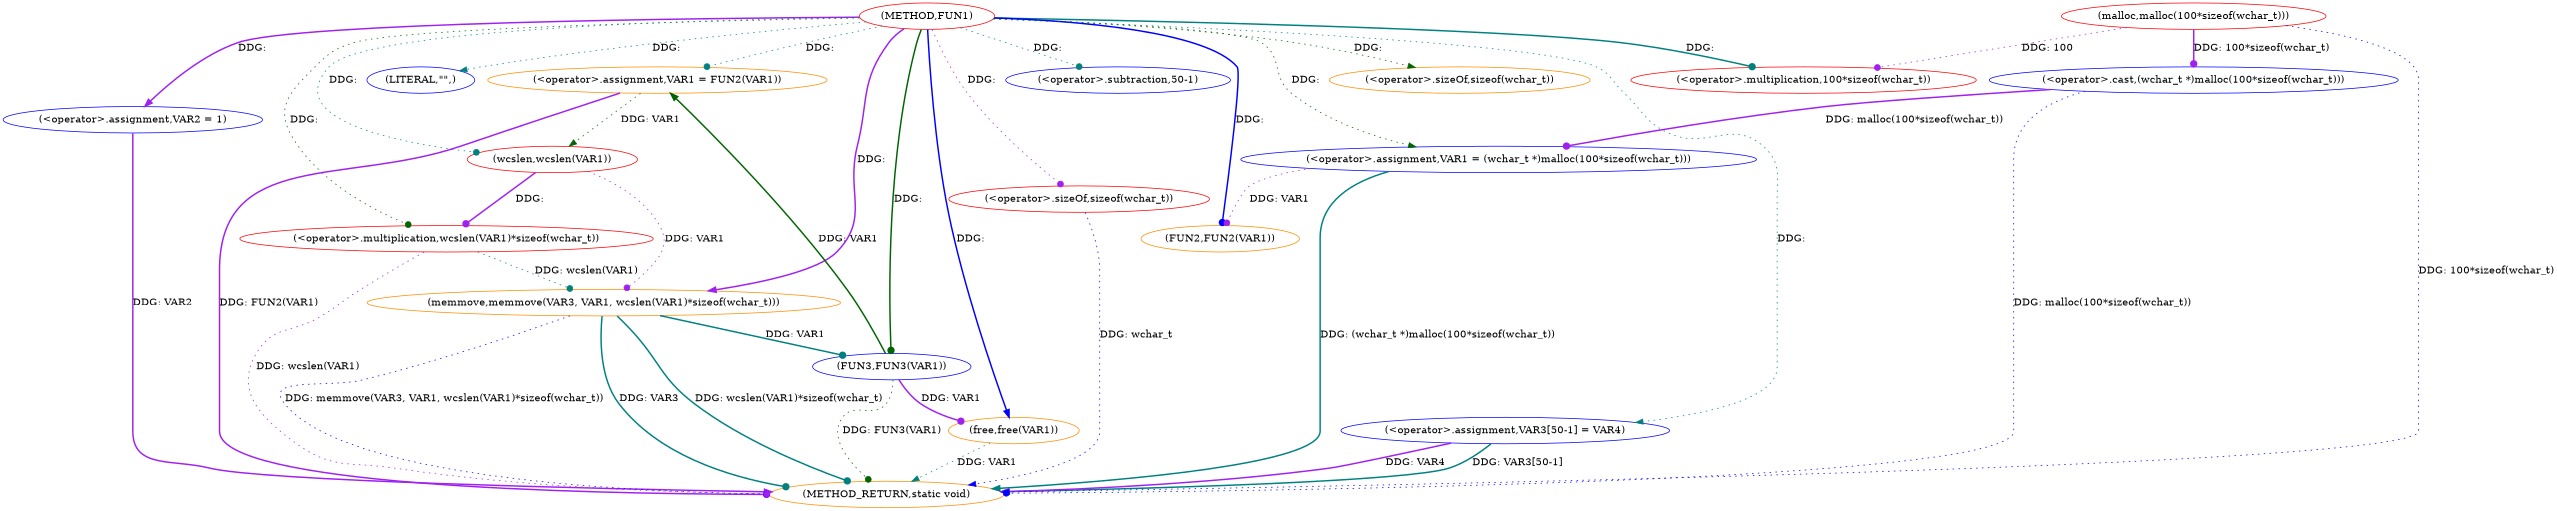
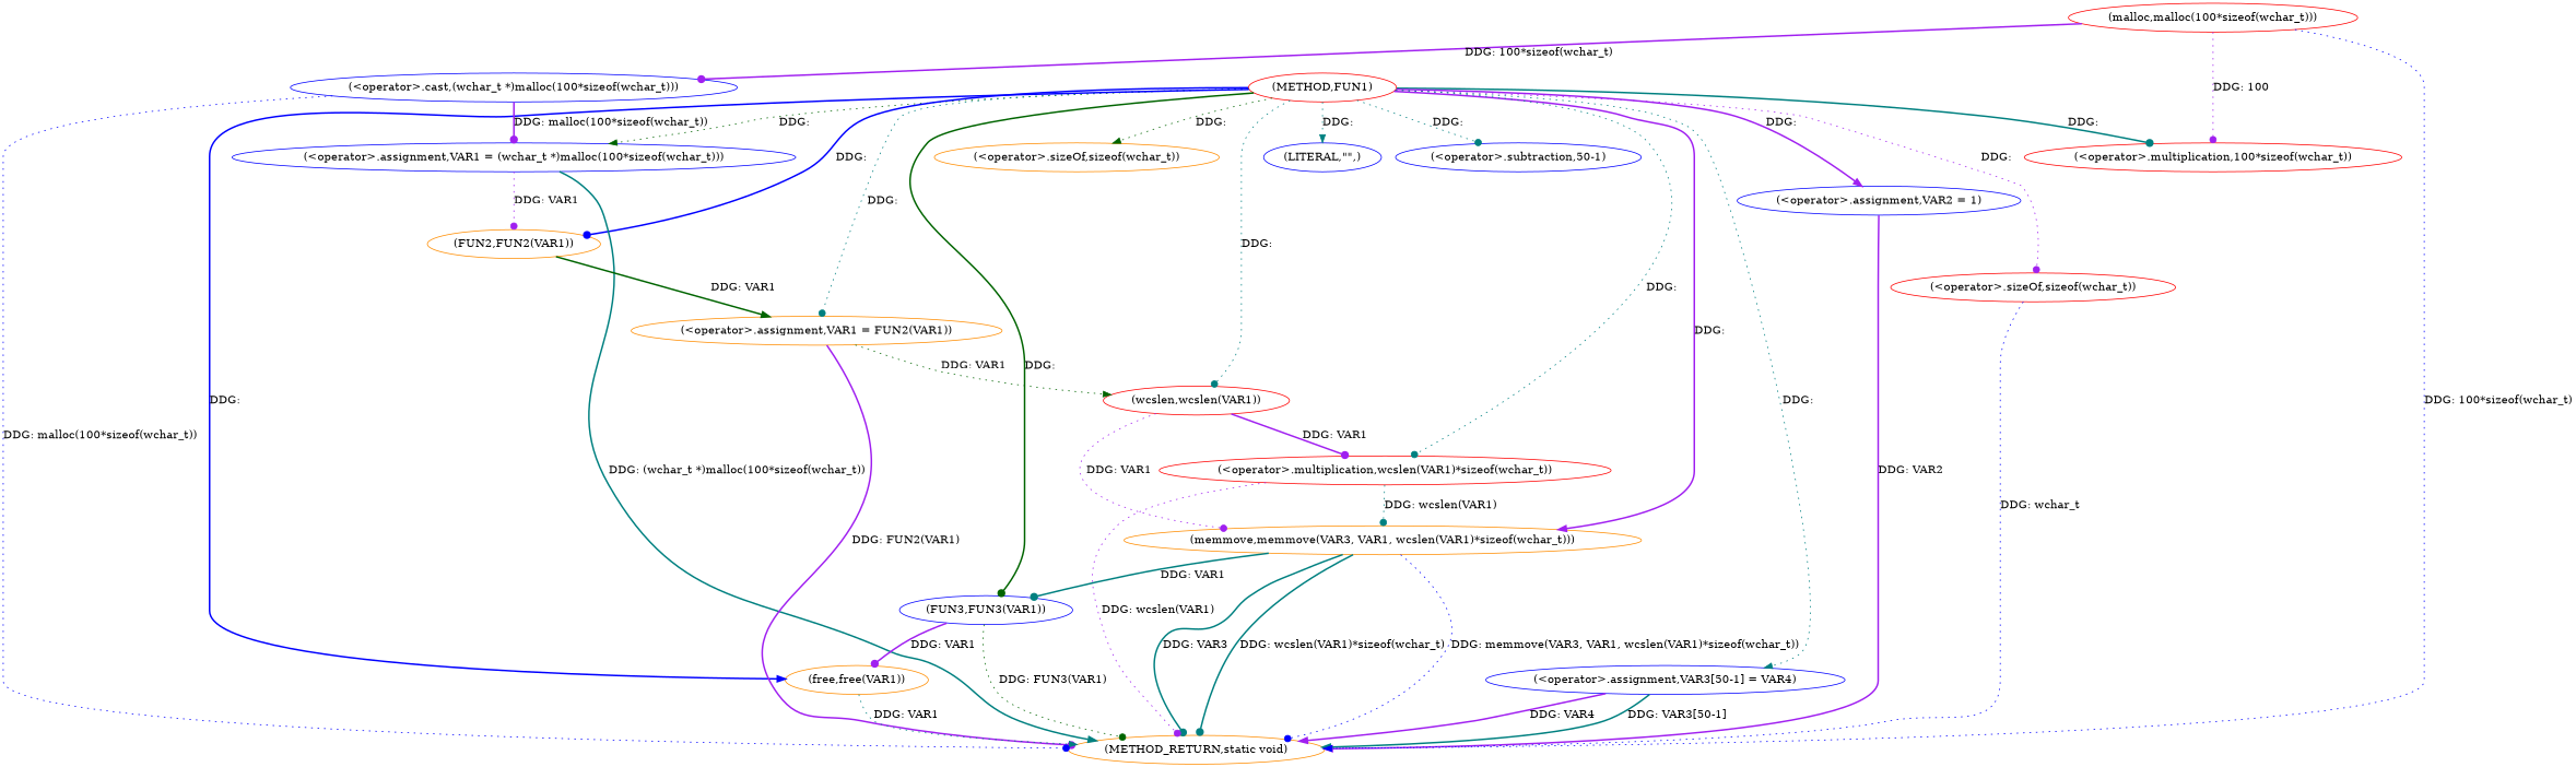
  digraph {
    node [color=blue]
    edge [arrowhead=dot color=teal style=dotted]
    n1 [color=red label="(METHOD,FUN1)"]
    n2 [label="(<operator>.assignment,VAR1 = (wchar_t *)malloc(100*sizeof(wchar_t)))"]
    n3 [color=red label="(<operator>.multiplication,100*sizeof(wchar_t))"]
    n4 [color=darkorange label="(<operator>.sizeOf,sizeof(wchar_t))"]
    n5 [label="(<operator>.assignment,VAR2 = 1)"]
    n6 [color=darkorange label="(<operator>.assignment,VAR1 = FUN2(VAR1))"]
    n7 [color=darkorange label="(FUN2,FUN2(VAR1))"]
    n8 [label="(LITERAL,\"\",)"]
    n9 [color=darkorange label="(memmove,memmove(VAR3, VAR1, wcslen(VAR1)*sizeof(wchar_t)))"]
    n10 [color=red label="(<operator>.multiplication,wcslen(VAR1)*sizeof(wchar_t))"]
    n11 [color=red label="(wcslen,wcslen(VAR1))"]
    n12 [color=red label="(<operator>.sizeOf,sizeof(wchar_t))"]
    n13 [label="(<operator>.assignment,VAR3[50-1] = VAR4)"]
    n14 [label="(<operator>.subtraction,50-1)"]
    n15 [label="(FUN3,FUN3(VAR1))"]
    n16 [color=darkorange label="(free,free(VAR1))"]
    n17 [color=darkorange label="(METHOD_RETURN,static void)"]
    n18 [label="(<operator>.cast,(wchar_t *)malloc(100*sizeof(wchar_t)))"]
    n19 [color=red label="(malloc,malloc(100*sizeof(wchar_t)))"]
    n1 -> n2 [arrowhead=normal color=darkgreen label="DDG: "]
    n1 -> n3 [label="DDG: " style=bold]
    n1 -> n4 [arrowhead=normal color=darkgreen label="DDG: "]
    n1 -> n5 [arrowhead=normal color=purple label="DDG: " style=bold]
    n1 -> n6 [label="DDG: "]
    n1 -> n7 [color=blue label="DDG: " style=bold]
    n1 -> n8 [arrowhead=normal label="DDG: "]
    n1 -> n9 [arrowhead=normal color=purple label="DDG: " style=bold]
-   n1 -> n10 [color=darkgreen label="DDG: "]
+   n1 -> n10 [label="DDG: "]
    n1 -> n11 [label="DDG: "]
    n1 -> n12 [color=purple label="DDG: "]
    n1 -> n13 [arrowhead=normal label="DDG: "]
    n1 -> n14 [label="DDG: "]
    n1 -> n15 [color=darkgreen label="DDG: " style=bold]
    n1 -> n16 [arrowhead=normal color=blue label="DDG: " style=bold]
    n2 -> n7 [color=purple label="DDG: VAR1"]
    n2 -> n17 [arrowhead=normal label="DDG: (wchar_t *)malloc(100*sizeof(wchar_t))" style=bold]
    n5 -> n17 [arrowhead=normal color=purple label="DDG: VAR2" style=bold]
    n6 -> n11 [arrowhead=normal color=darkgreen label="DDG: VAR1"]
    n6 -> n17 [color=purple label="DDG: FUN2(VAR1)" style=bold]
-   n15 -> n6 [arrowhead=normal color=darkgreen label="DDG: VAR1" style=bold]
+   n7 -> n6 [arrowhead=normal color=darkgreen label="DDG: VAR1" style=bold]
    n9 -> n15 [label="DDG: VAR1" style=bold]
    n9 -> n17 [label="DDG: wcslen(VAR1)*sizeof(wchar_t)" style=bold]
    n9 -> n17 [color=blue label="DDG: memmove(VAR3, VAR1, wcslen(VAR1)*sizeof(wchar_t))"]
    n9 -> n17 [label="DDG: VAR3" style=bold]
    n10 -> n9 [label="DDG: wcslen(VAR1)"]
    n10 -> n17 [color=purple label="DDG: wcslen(VAR1)"]
    n11 -> n9 [color=purple label="DDG: VAR1"]
-   n11 -> n10 [color=purple label="DDG: " style=bold]
+   n11 -> n10 [color=purple label="DDG: VAR1" style=bold]
    n12 -> n17 [arrowhead=normal color=blue label="DDG: wchar_t"]
    n13 -> n17 [arrowhead=normal label="DDG: VAR3[50-1]" style=bold]
    n13 -> n17 [arrowhead=normal color=purple label="DDG: VAR4" style=bold]
    n15 -> n16 [color=purple label="DDG: VAR1" style=bold]
    n15 -> n17 [color=darkgreen label="DDG: FUN3(VAR1)"]
    n16 -> n17 [arrowhead=normal label="DDG: VAR1"]
    n18 -> n2 [color=purple label="DDG: malloc(100*sizeof(wchar_t))" style=bold]
    n18 -> n17 [color=blue label="DDG: malloc(100*sizeof(wchar_t))"]
    n19 -> n3 [color=purple label="DDG: 100"]
    n19 -> n17 [arrowhead=normal color=blue label="DDG: 100*sizeof(wchar_t)"]
    n19 -> n18 [color=purple label="DDG: 100*sizeof(wchar_t)" style=bold]
  }
